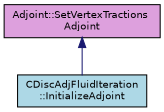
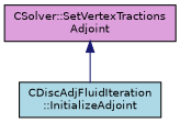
  digraph {
    rankdir=TB
    node [color=black fontname=Helvetica fontsize=10 shape=record style=filled]
-   n1 [fillcolor=plum fontcolor=black height=0.2 label="Adjoint::SetVertexTractions\lAdjoint" width=0.4]
+   n1 [fillcolor=plum fontcolor=black height=0.2 label="CSolver::SetVertexTractions\lAdjoint" width=0.4]
    n2 [fillcolor=lightblue height=0.2 label="CDiscAdjFluidIteration\l::InitializeAdjoint" width=0.4]
    n1 -> n2 [color=midnightblue dir=back fontname=Helvetica fontsize=10 labelfontname=Helvetica labelfontsize=10 style=solid]
  }
